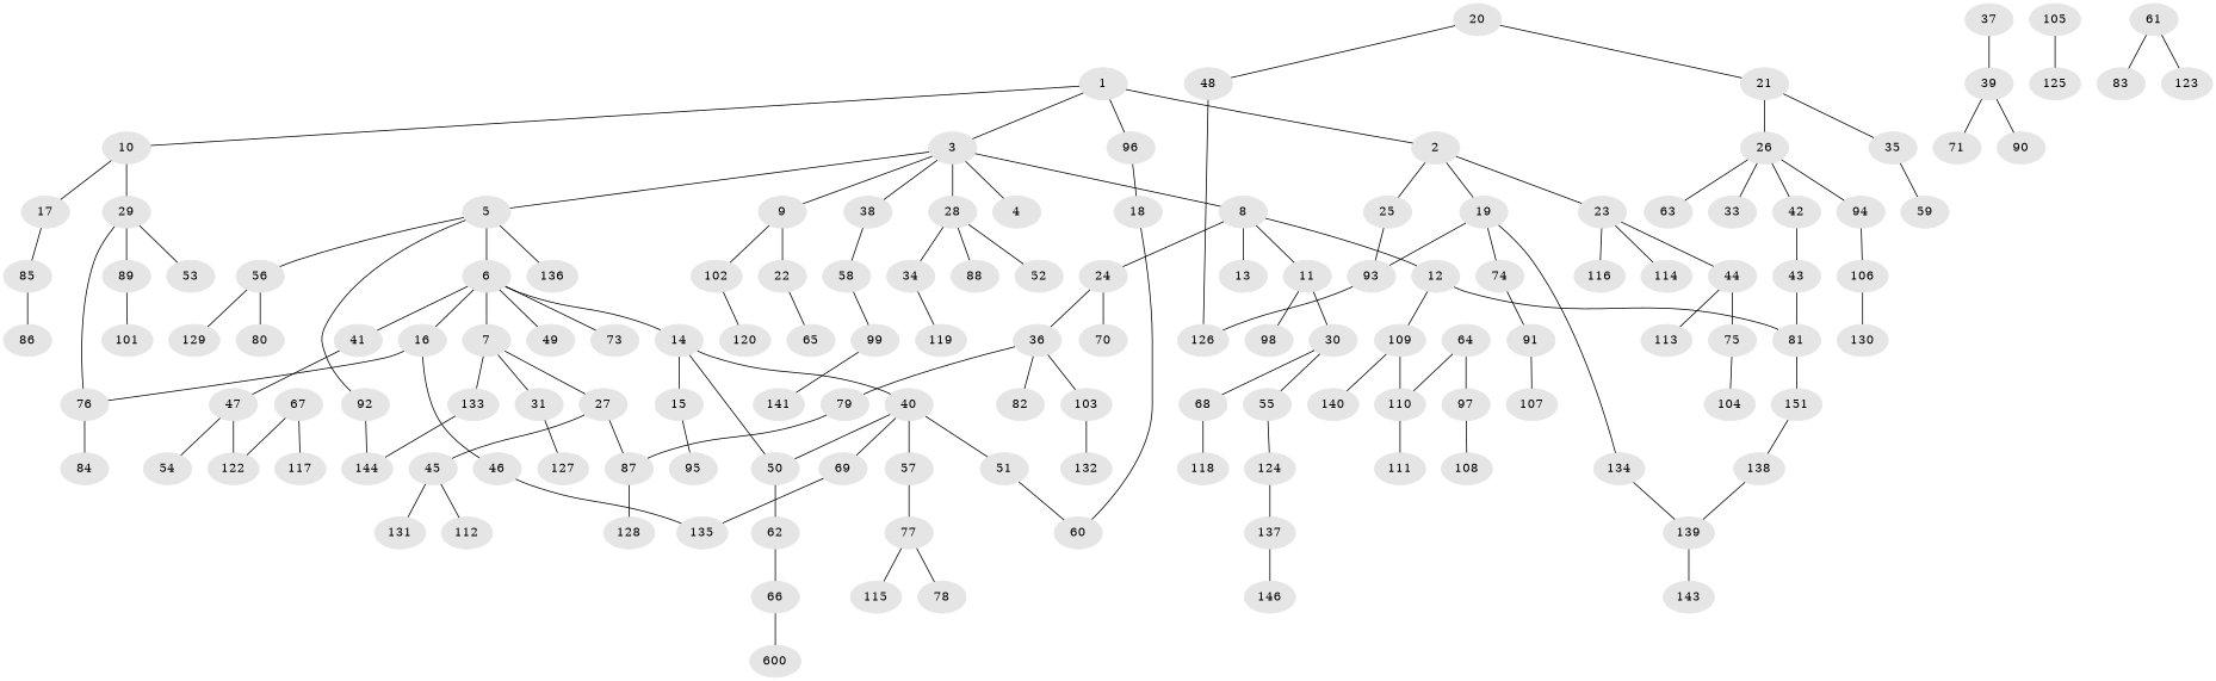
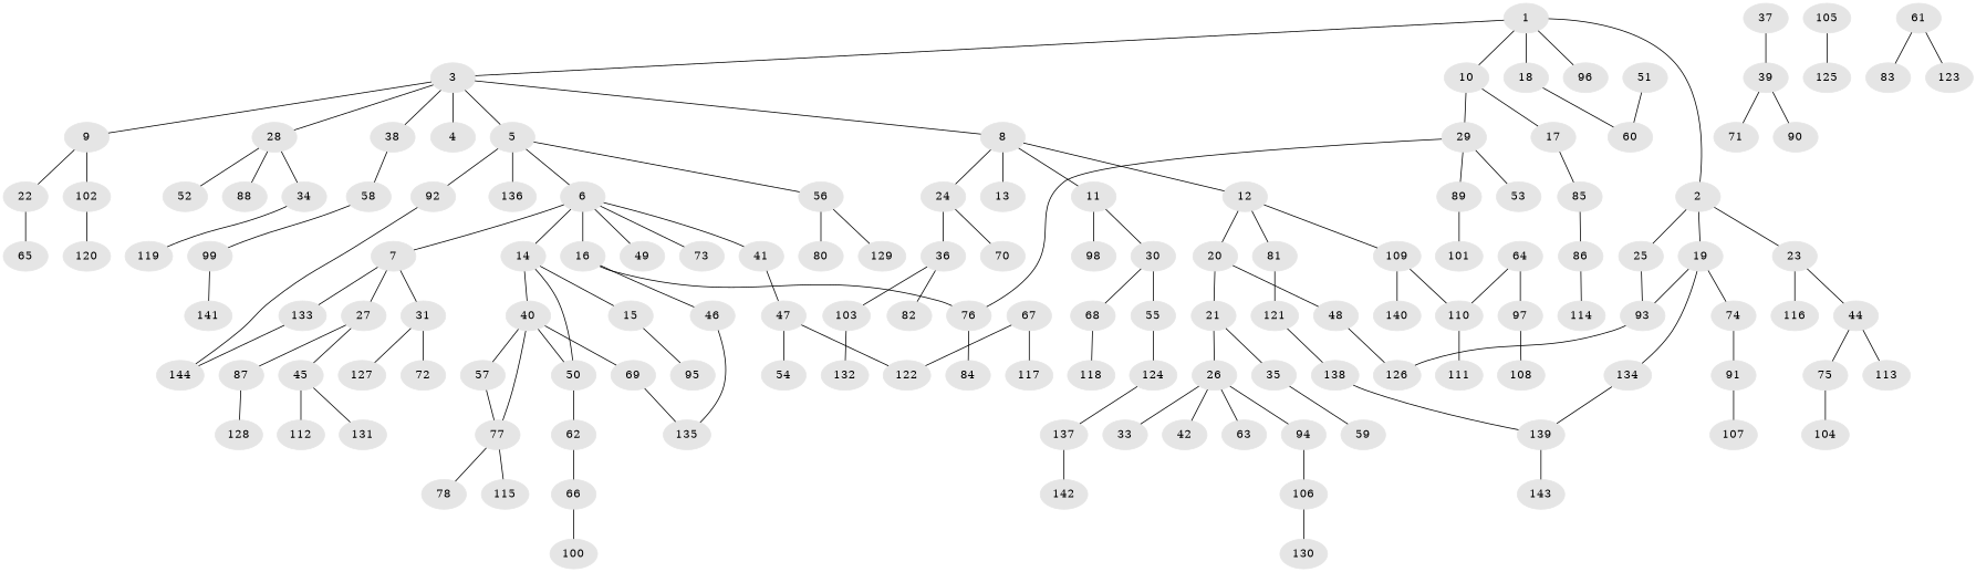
  graph {
    node [color=gray90 style=filled]
    1
    2
    3
    10
    18
    96
    19
    23
    25
    4
    5
    8
    9
    28
    38
    17
    29
    60
    74
    93
    134
    44
    116
    64
    97
    110
    6
    56
    92
    136
    11
    12
    13
    24
    22
    102
    34
    52
    88
    58
    7
    14
    16
    41
    49
    73
    80
    129
    144
    27
    31
    133
    15
    40
    50
    46
    76
    47
    45
    87
+   72
    127
    30
    98
    20
    81
    109
    36
    70
    65
    120
    85
    53
    89
    67
    122
    117
    55
    68
    21
    48
-   121 [label=151]
+   121
    140
    95
    51
    57
    69
    62
    135
    84
    86
    91
    126
    139
    26
    35
    33
    42
    63
    94
    59
    75
    113
-   79
    82
    103
-   43
    106
    112
    131
    128
    119
    101
    124
    118
    37
    39
    105
    125
    132
    71
    90
    99
    77
    61
    83
    123
    54
    104
    66
    137
    78
    115
    141
-   100 [label=600]
+   100
    108
    111
    107
    138
    114
    130
-   142 [label=146]
+   142
    143
    1 -- 2
    1 -- 3
    1 -- 10
-   96 -- 18
+   1 -- 18
    1 -- 96
    2 -- 19
    2 -- 23
    2 -- 25
    3 -- 4
    3 -- 5
    3 -- 8
    3 -- 9
    3 -- 28
    3 -- 38
    10 -- 17
    10 -- 29
    18 -- 60
    19 -- 74
    19 -- 93
    19 -- 134
    23 -- 44
    23 -- 116
    25 -- 93
    5 -- 6
    5 -- 56
    5 -- 92
    5 -- 136
    8 -- 11
    8 -- 12
    8 -- 13
    8 -- 24
    9 -- 22
    9 -- 102
    28 -- 34
    28 -- 52
    28 -- 88
    38 -- 58
    17 -- 85
    29 -- 76
    29 -- 53
    29 -- 89
    74 -- 91
    93 -- 126
    134 -- 139
    44 -- 75
    44 -- 113
    64 -- 97
    64 -- 110
    97 -- 108
    110 -- 111
    6 -- 7
    6 -- 14
    6 -- 16
    6 -- 41
    6 -- 49
    6 -- 73
    56 -- 80
    56 -- 129
    92 -- 144
    11 -- 30
    11 -- 98
+   12 -- 20
    12 -- 81
    12 -- 109
    24 -- 36
    24 -- 70
    22 -- 65
    102 -- 120
    34 -- 119
    58 -- 99
    7 -- 27
    7 -- 31
    7 -- 133
    14 -- 15
    14 -- 40
    14 -- 50
    16 -- 46
    16 -- 76
    41 -- 47
    27 -- 45
    27 -- 87
+   31 -- 72
    31 -- 127
    133 -- 144
    15 -- 95
    40 -- 50
-   40 -- 51
+   40 -- 77
    40 -- 57
    40 -- 69
    50 -- 62
    46 -- 135
    76 -- 84
    47 -- 122
    47 -- 54
    45 -- 112
    45 -- 131
    87 -- 128
    30 -- 55
    30 -- 68
    20 -- 21
    20 -- 48
    81 -- 121
    109 -- 110
    109 -- 140
-   36 -- 79
    36 -- 82
    36 -- 103
    85 -- 86
    89 -- 101
    67 -- 122
    67 -- 117
    55 -- 124
    68 -- 118
    21 -- 26
    21 -- 35
    48 -- 126
    121 -- 138
    51 -- 60
    57 -- 77
    69 -- 135
    62 -- 66
-   23 -- 114
+   86 -- 114
    91 -- 107
    139 -- 143
    26 -- 33
    26 -- 42
    26 -- 63
    26 -- 94
    35 -- 59
-   42 -- 43
    94 -- 106
    75 -- 104
-   79 -- 87
    103 -- 132
-   43 -- 81
    106 -- 130
    124 -- 137
    37 -- 39
    39 -- 71
    39 -- 90
    105 -- 125
    99 -- 141
    77 -- 78
    77 -- 115
    61 -- 83
    61 -- 123
    66 -- 100
    137 -- 142
    138 -- 139
  }
